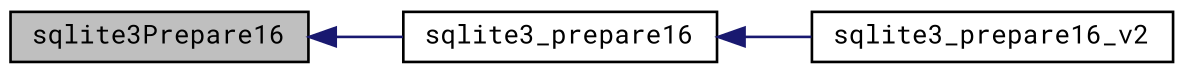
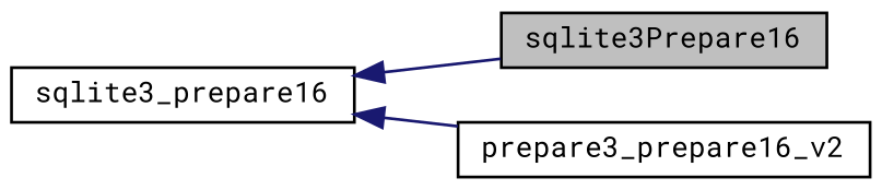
  digraph {
    fontname="Roboto Mono"
    rankdir=LR
    node [color=black fillcolor=white fontname="Roboto Mono" fontsize=10 shape=record style=filled]
    edge [color=midnightblue dir=back fontname="Roboto Mono" fontsize=10 labelfontname=FreeSans labelfontsize=10 style=solid]
    n1 [fillcolor=grey75 fontcolor=black height=0.2 label=sqlite3Prepare16 width=0.4]
    n2 [height=0.2 label=sqlite3_prepare16 width=0.4]
-   n3 [height=0.2 label=sqlite3_prepare16_v2 width=0.4]
-   n1 -> n2
+   n3 [height=0.2 label=prepare3_prepare16_v2 width=0.4]
+   n2 -> n1
    n2 -> n3
  }
